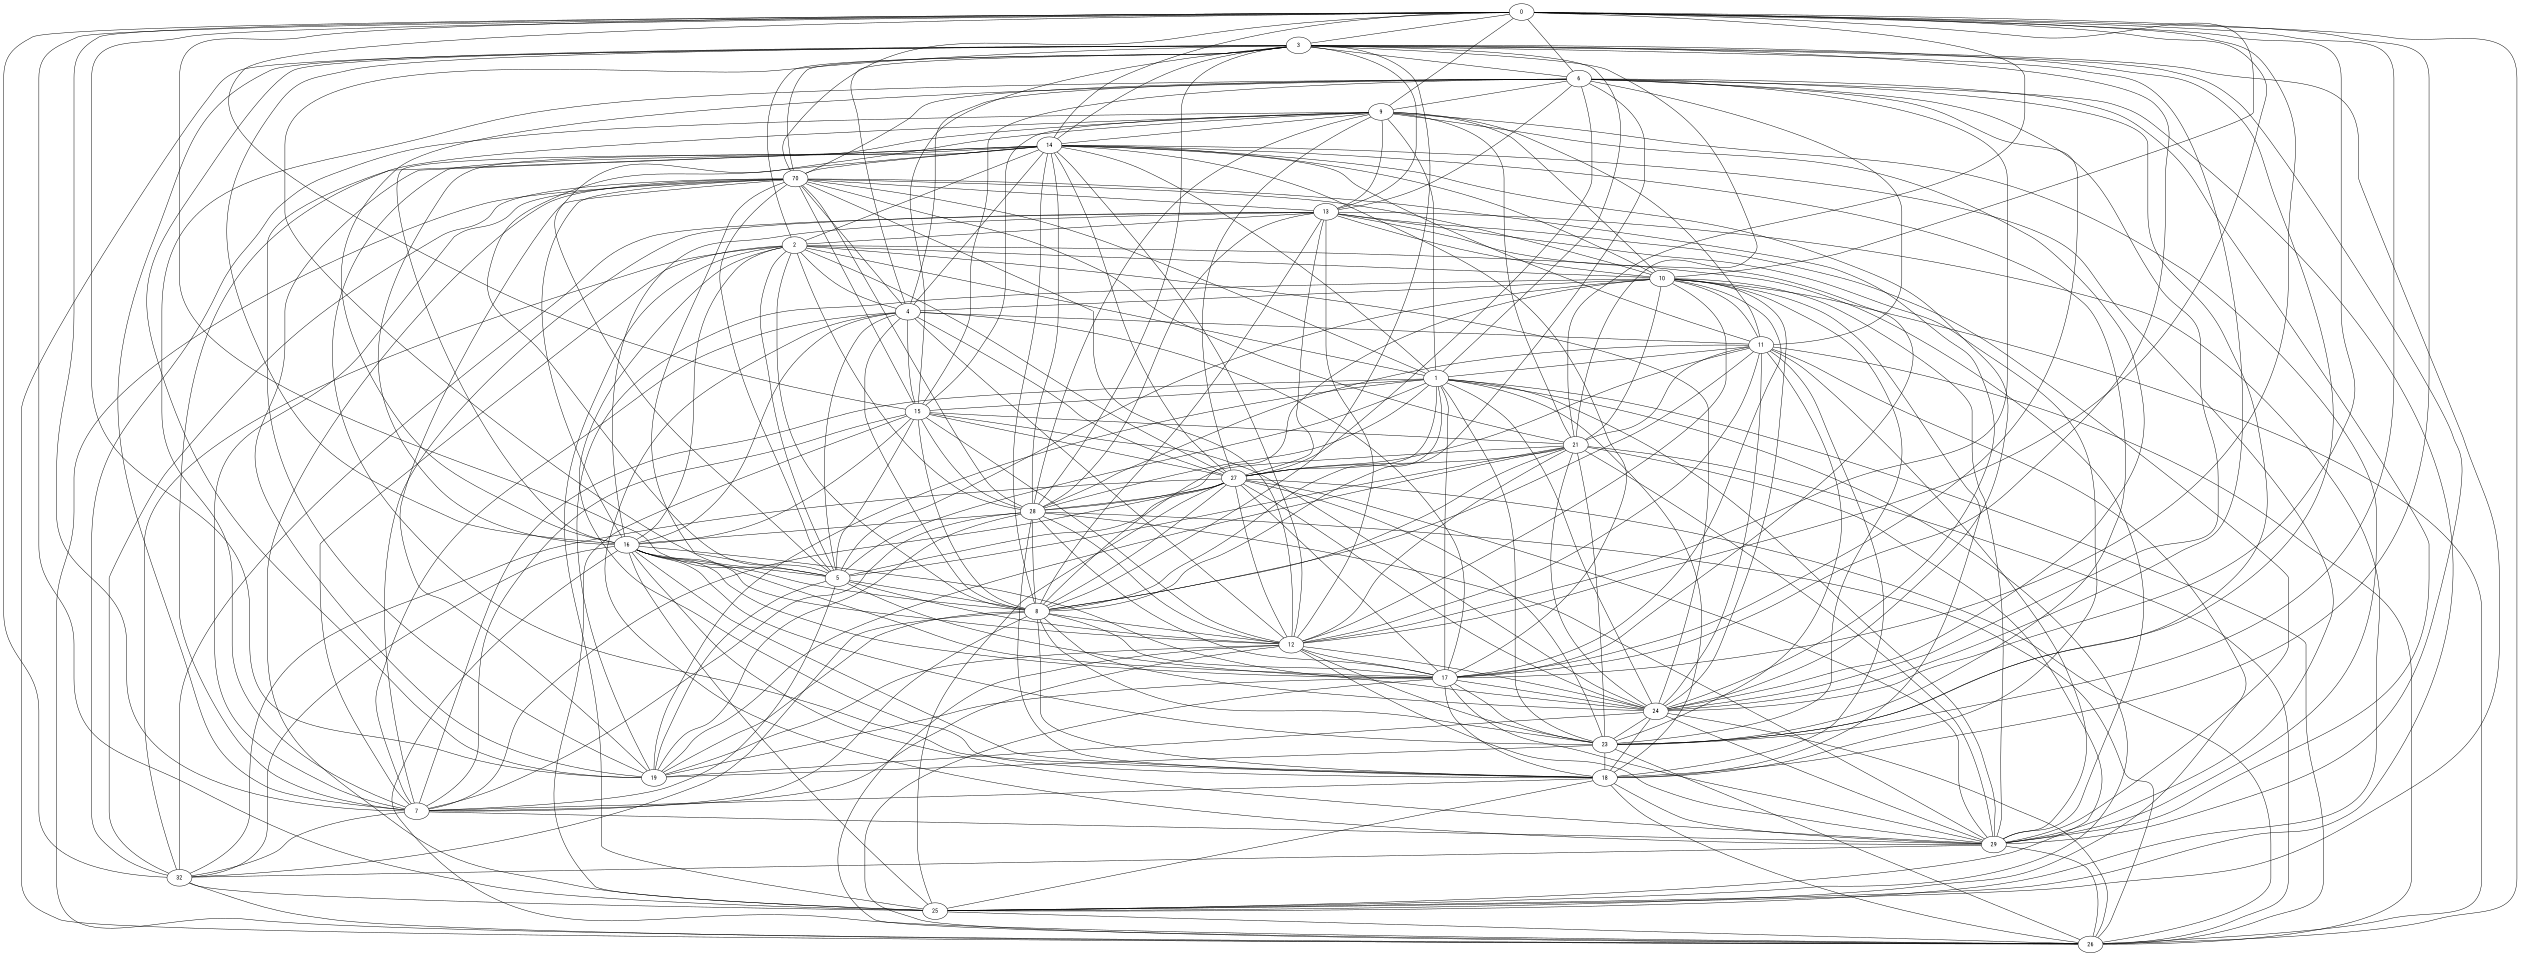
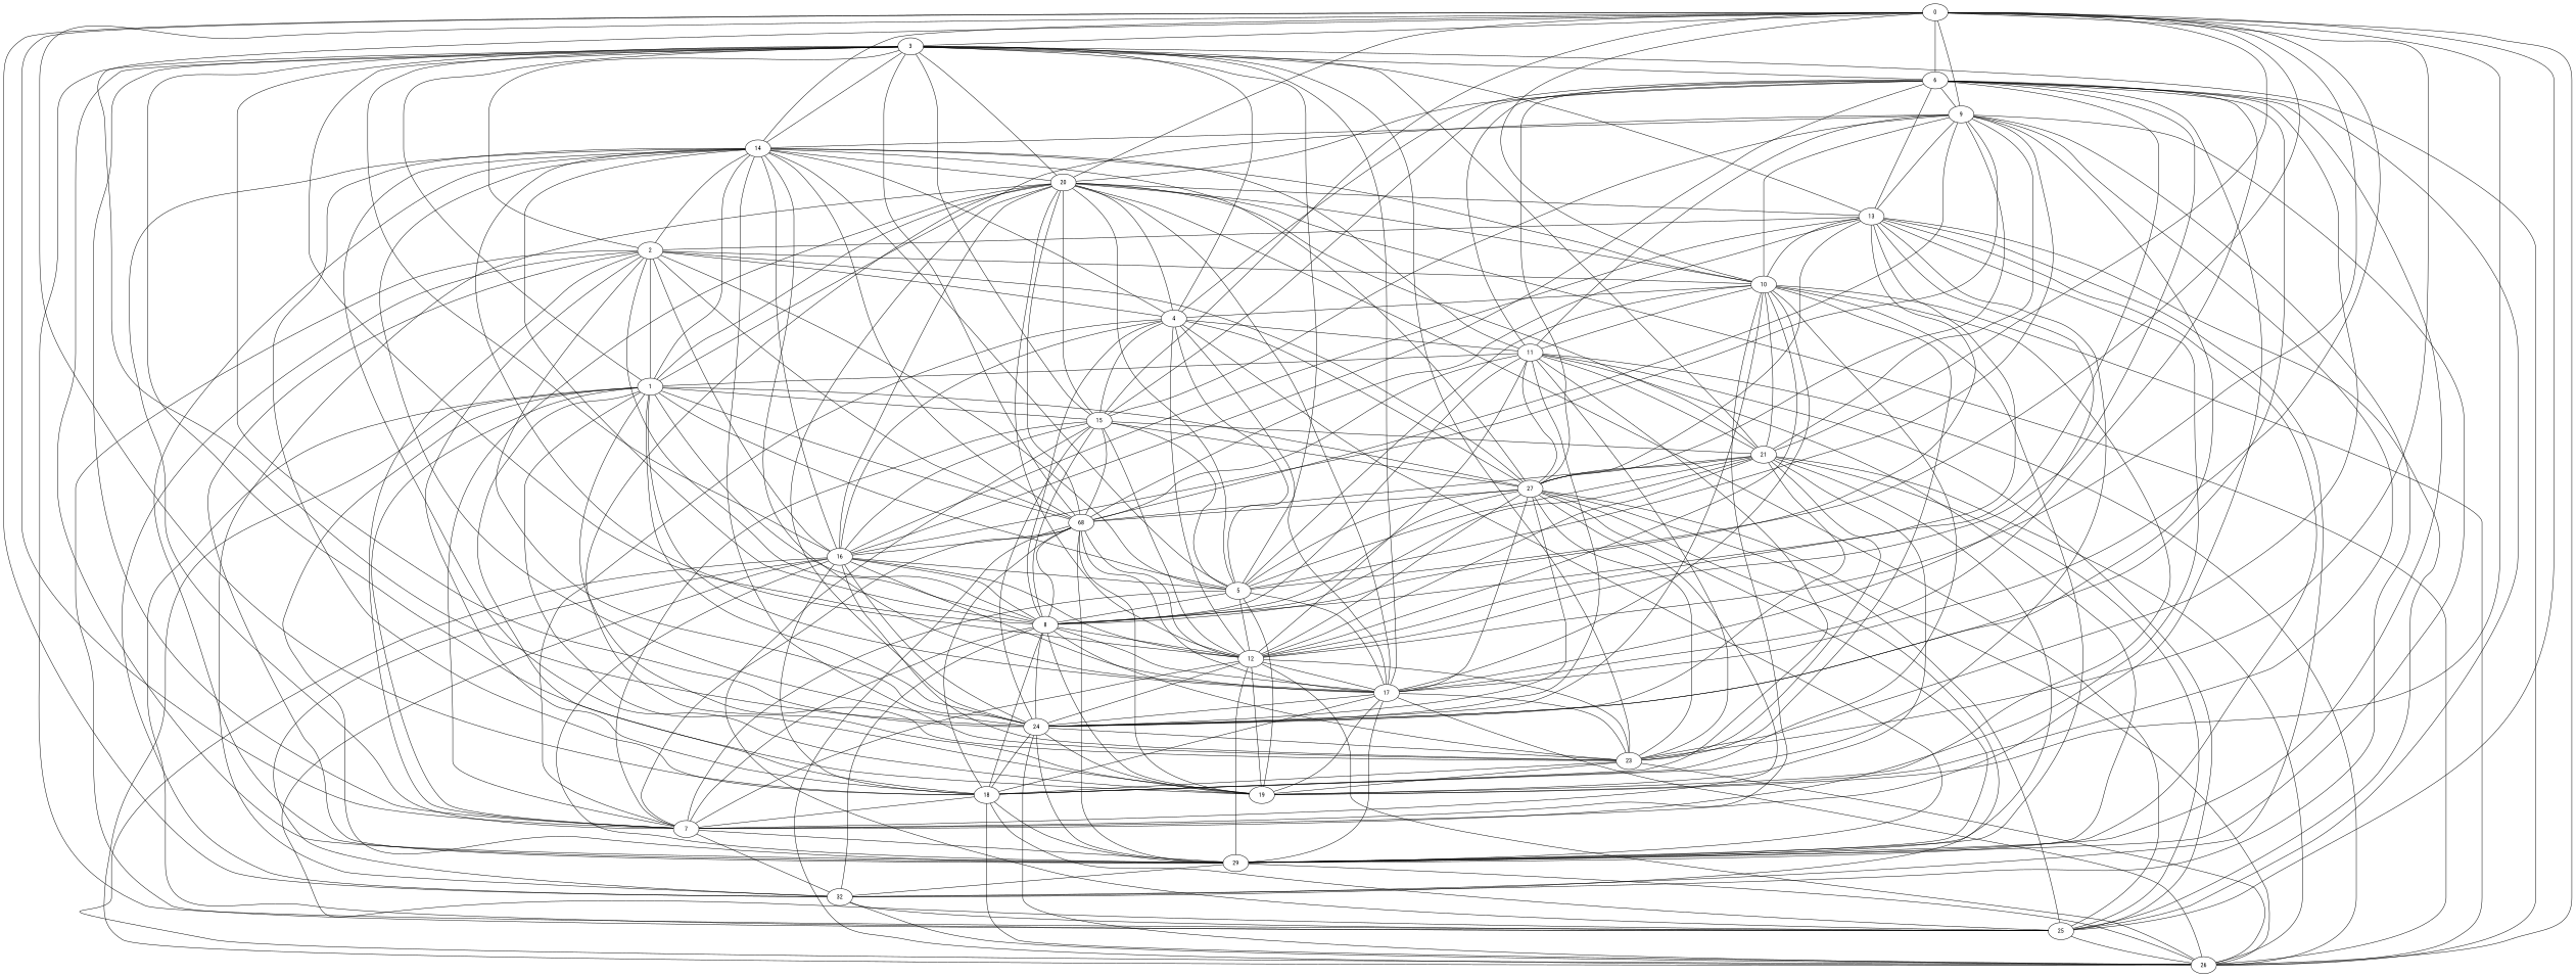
  graph {
    fontname="Roboto Condensed"
    node [fontname="Roboto Condensed"]
    edge [fontname="Roboto Condensed"]
    n1 [label=0]
    n2 [label=3]
    n3 [label=6]
    n4 [label=9]
    n5 [label=12]
    n6 [label=14]
    n7 [label=17]
    n8 [label=18]
    n9 [label=19]
-   n10 [label=70]
+   n10 [label=20]
    n11 [label=32]
    n12 [label=23]
    n13 [label=26]
    n14 [label=24]
    n15 [label=29]
    n16 [label=5]
    n17 [label=7]
    n18 [label=8]
    n19 [label=25]
-   n20 [label=28]
+   n20 [label=68]
    n21 [label=15]
    n22 [label=27]
    n23 [label=11]
    n24 [label=16]
    n25 [label=13]
    n26 [label=4]
    n27 [label=21]
    n28 [label=2]
    n29 [label=10]
    n30 [label=1]
    n1 -- n2
    n1 -- n3
    n1 -- n4
    n1 -- n5
    n1 -- n6
    n1 -- n7
    n1 -- n8
    n1 -- n9
    n1 -- n10
    n1 -- n11
    n1 -- n12
    n1 -- n13
    n2 -- n3
    n2 -- n6
    n2 -- n7
    n2 -- n10
    n2 -- n13
    n2 -- n14
    n2 -- n15
    n2 -- n16
    n2 -- n17
    n2 -- n18
    n2 -- n19
    n2 -- n20
    n3 -- n4
    n3 -- n12
    n3 -- n14
    n3 -- n18
    n3 -- n21
    n3 -- n22
    n3 -- n23
    n3 -- n24
    n4 -- n6
    n4 -- n9
    n4 -- n11
    n4 -- n16
    n4 -- n21
    n4 -- n22
    n4 -- n23
    n4 -- n25
    n5 -- n3
    n5 -- n6
    n5 -- n7
    n5 -- n10
    n5 -- n12
    n5 -- n14
    n5 -- n15
    n5 -- n20
    n5 -- n22
    n5 -- n23
    n5 -- n24
    n5 -- n26
    n5 -- n27
    n6 -- n10
    n6 -- n14
    n6 -- n15
    n6 -- n17
    n6 -- n28
    n6 -- n29
    n7 -- n3
    n7 -- n6
    n7 -- n8
    n7 -- n10
    n7 -- n12
    n7 -- n13
    n7 -- n14
    n7 -- n15
    n7 -- n18
    n7 -- n20
    n7 -- n24
    n7 -- n25
    n8 -- n6
    n8 -- n13
    n8 -- n15
    n8 -- n17
    n8 -- n19
    n8 -- n20
    n8 -- n25
    n9 -- n2
    n9 -- n5
    n9 -- n6
    n9 -- n7
    n9 -- n14
    n10 -- n3
    n10 -- n9
    n10 -- n11
    n10 -- n14
    n10 -- n25
    n11 -- n13
    n11 -- n19
    n11 -- n22
    n11 -- n24
    n11 -- n25
    n12 -- n2
    n12 -- n6
    n12 -- n8
    n12 -- n9
    n12 -- n13
    n12 -- n18
    n12 -- n24
    n13 -- n5
    n13 -- n10
    n13 -- n15
    n13 -- n20
    n13 -- n22
    n13 -- n29
    n14 -- n1
    n14 -- n4
    n14 -- n8
    n14 -- n12
    n14 -- n13
    n14 -- n15
    n14 -- n22
    n14 -- n28
    n15 -- n3
    n15 -- n4
    n15 -- n11
    n15 -- n20
    n15 -- n22
    n15 -- n23
    n15 -- n25
    n15 -- n29
    n16 -- n1
    n16 -- n5
    n16 -- n6
    n16 -- n7
    n16 -- n9
    n16 -- n10
    n16 -- n17
    n16 -- n18
    n16 -- n22
    n16 -- n27
    n16 -- n29
    n16 -- n30
    n17 -- n1
    n17 -- n3
    n17 -- n5
    n17 -- n10
    n17 -- n11
    n17 -- n15
    n17 -- n21
    n17 -- n22
    n17 -- n25
-   n18 -- n29
+   n17 -- n29
    n17 -- n30
    n18 -- n5
    n18 -- n6
    n18 -- n8
    n18 -- n9
    n18 -- n11
    n18 -- n14
    n18 -- n17
    n18 -- n20
    n18 -- n23
    n18 -- n24
    n18 -- n25
    n18 -- n26
    n18 -- n27
    n18 -- n28
    n18 -- n30
    n19 -- n1
    n19 -- n3
    n19 -- n10
    n19 -- n13
    n19 -- n24
    n19 -- n25
    n19 -- n28
    n19 -- n30
    n20 -- n4
    n20 -- n6
    n20 -- n9
    n20 -- n10
    n20 -- n17
    n20 -- n21
    n20 -- n24
    n20 -- n25
    n20 -- n28
    n20 -- n30
    n21 -- n1
    n21 -- n2
    n21 -- n5
    n21 -- n10
    n21 -- n14
    n21 -- n16
    n21 -- n18
    n21 -- n19
    n21 -- n24
    n21 -- n27
    n22 -- n6
    n22 -- n7
    n22 -- n12
    n22 -- n18
    n22 -- n19
    n22 -- n20
    n22 -- n21
    n22 -- n25
    n22 -- n30
    n23 -- n6
    n23 -- n8
    n23 -- n12
    n23 -- n13
    n23 -- n14
    n23 -- n19
    n23 -- n20
    n23 -- n22
    n23 -- n27
    n23 -- n30
    n24 -- n2
    n24 -- n4
    n24 -- n6
    n24 -- n8
    n24 -- n10
    n24 -- n13
    n24 -- n14
    n24 -- n15
    n24 -- n16
    n24 -- n26
    n24 -- n28
    n25 -- n2
    n25 -- n3
    n25 -- n5
    n25 -- n24
    n25 -- n28
    n26 -- n2
    n26 -- n3
    n26 -- n6
    n26 -- n7
    n26 -- n10
    n26 -- n15
    n26 -- n16
    n26 -- n17
    n26 -- n21
    n26 -- n22
    n26 -- n23
    n26 -- n28
    n27 -- n1
    n27 -- n2
    n27 -- n4
    n27 -- n9
    n27 -- n10
    n27 -- n12
    n27 -- n13
    n27 -- n14
    n27 -- n15
    n27 -- n19
    n27 -- n20
    n27 -- n22
    n27 -- n29
    n28 -- n2
    n28 -- n8
    n28 -- n11
    n28 -- n15
    n28 -- n16
    n28 -- n17
    n28 -- n22
    n28 -- n29
    n29 -- n1
    n29 -- n4
    n29 -- n5
    n29 -- n7
    n29 -- n8
    n29 -- n9
    n29 -- n10
    n29 -- n12
    n29 -- n14
    n29 -- n23
    n29 -- n25
    n29 -- n26
    n30 -- n2
    n30 -- n4
    n30 -- n6
    n30 -- n7
    n30 -- n8
    n30 -- n9
    n30 -- n10
    n30 -- n12
    n30 -- n13
    n30 -- n14
    n30 -- n15
    n30 -- n21
    n30 -- n28
  }
